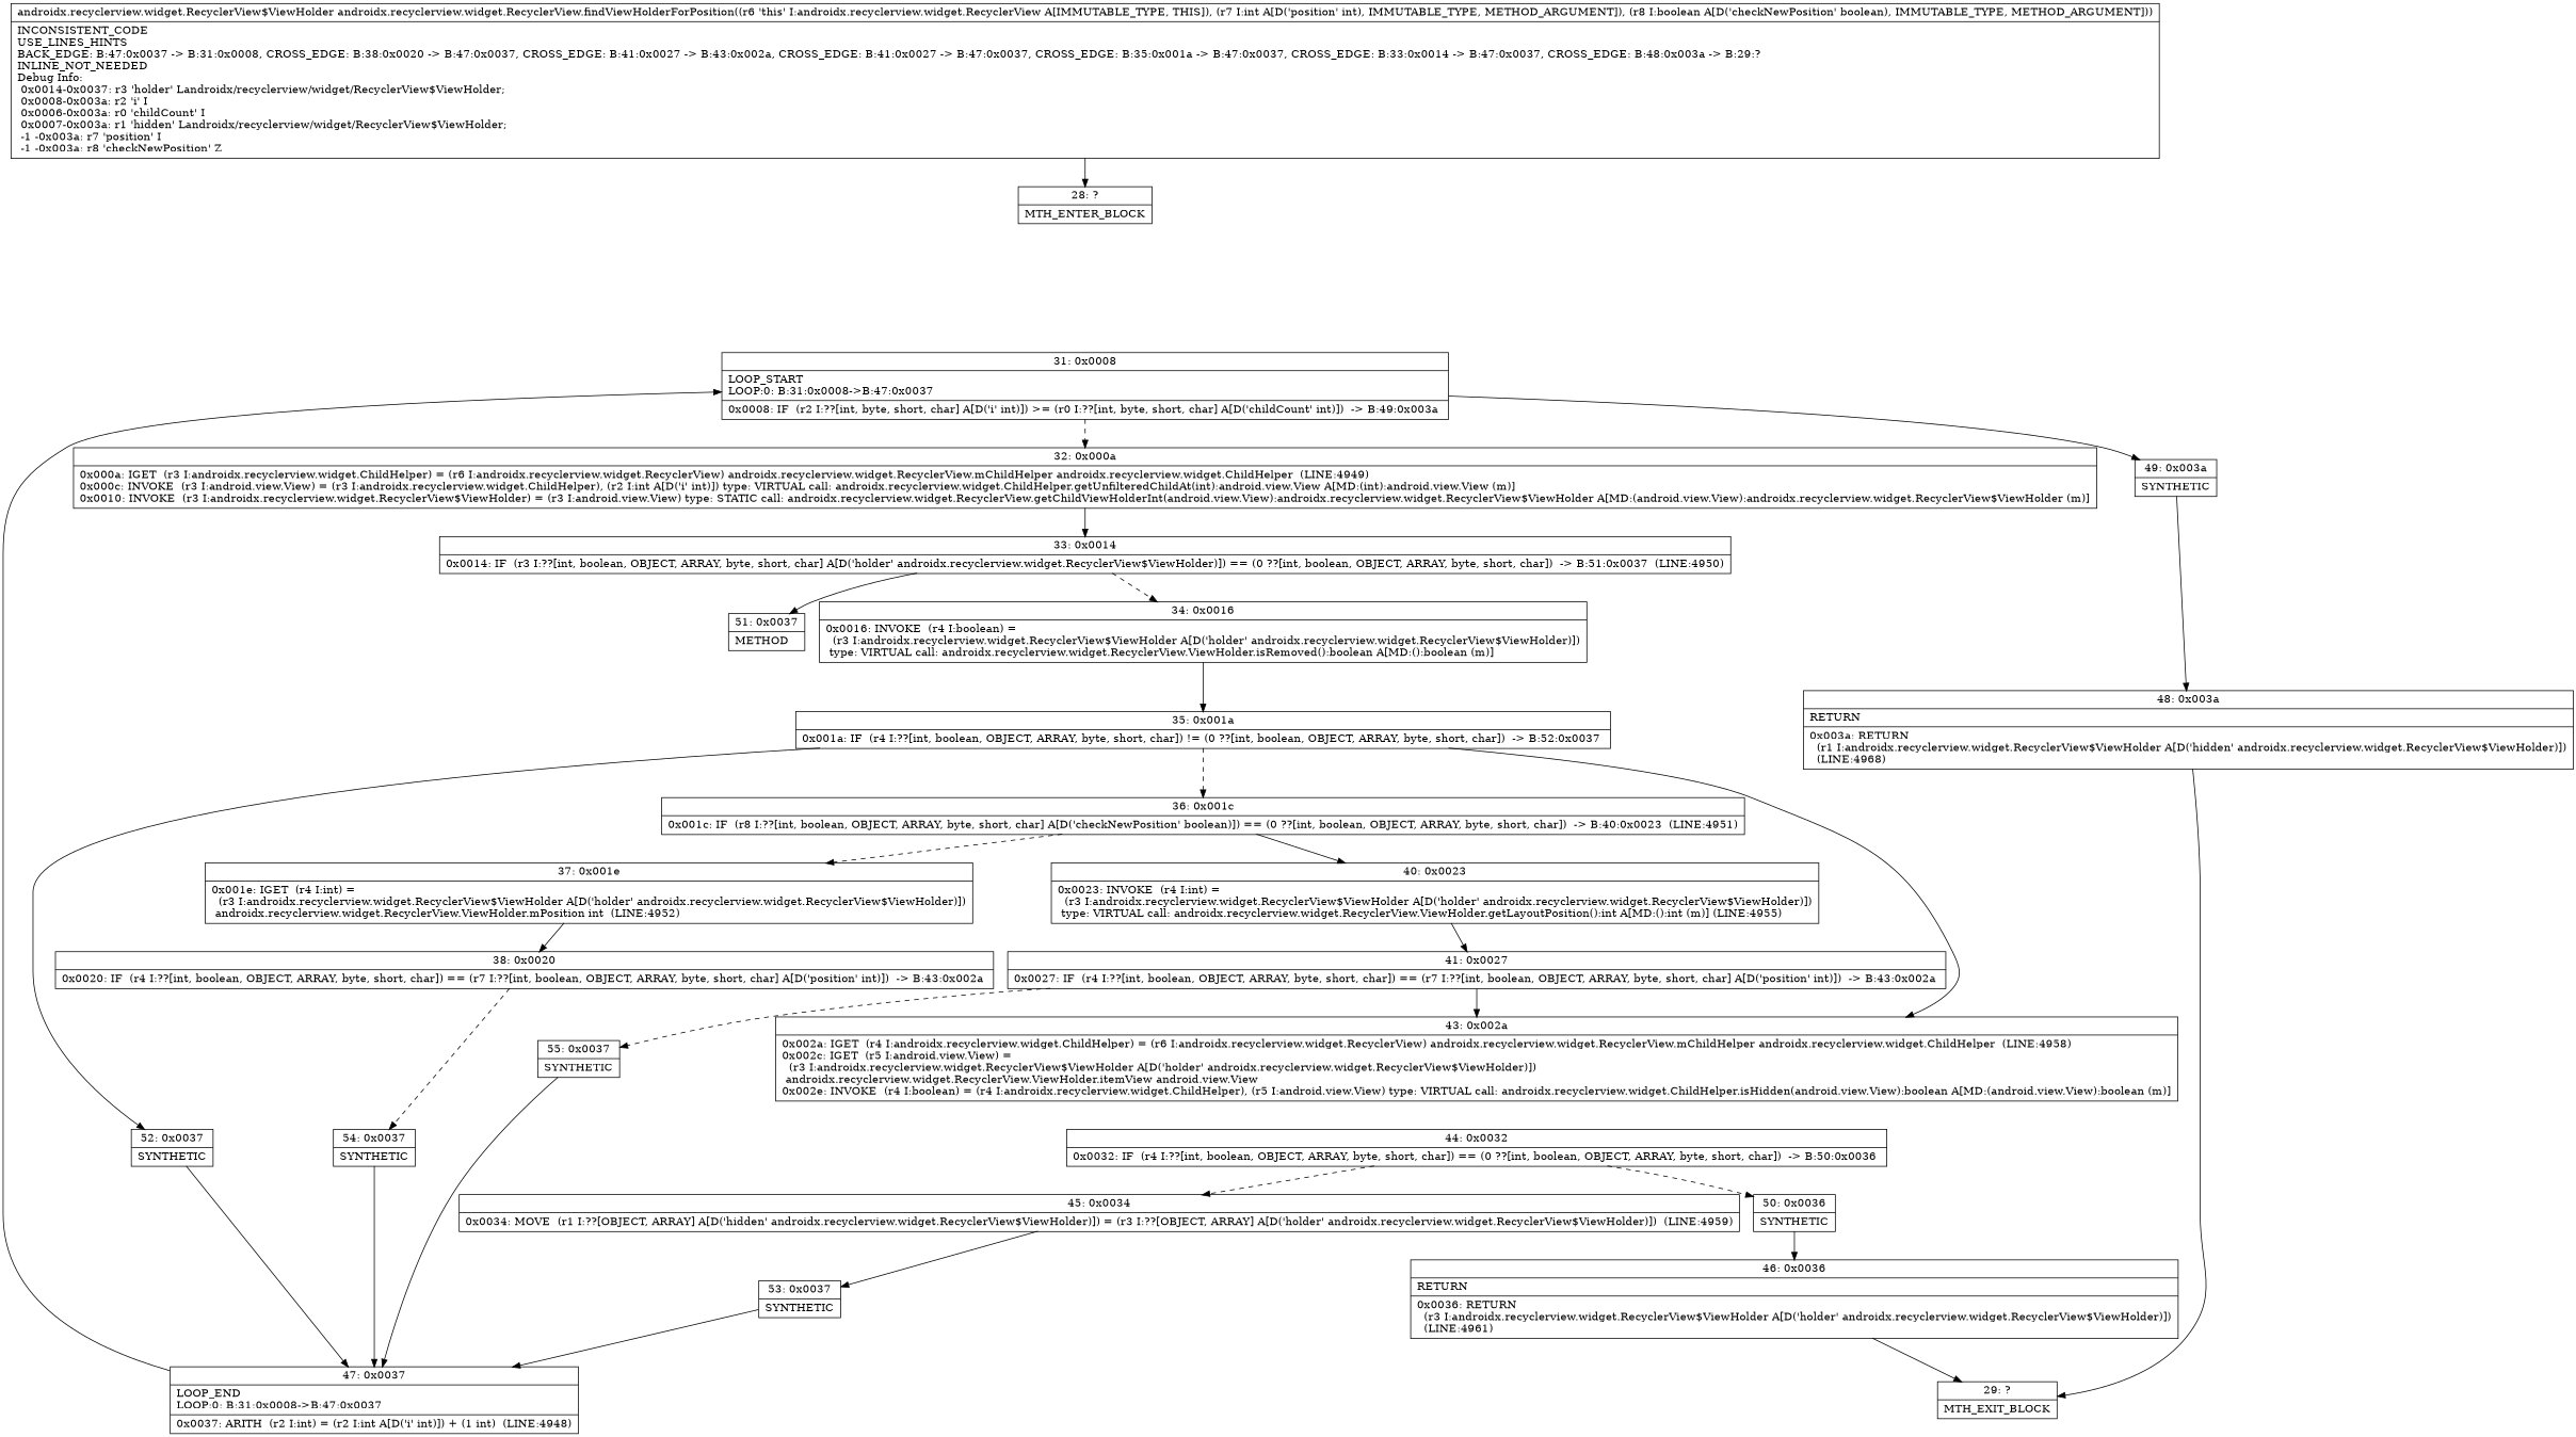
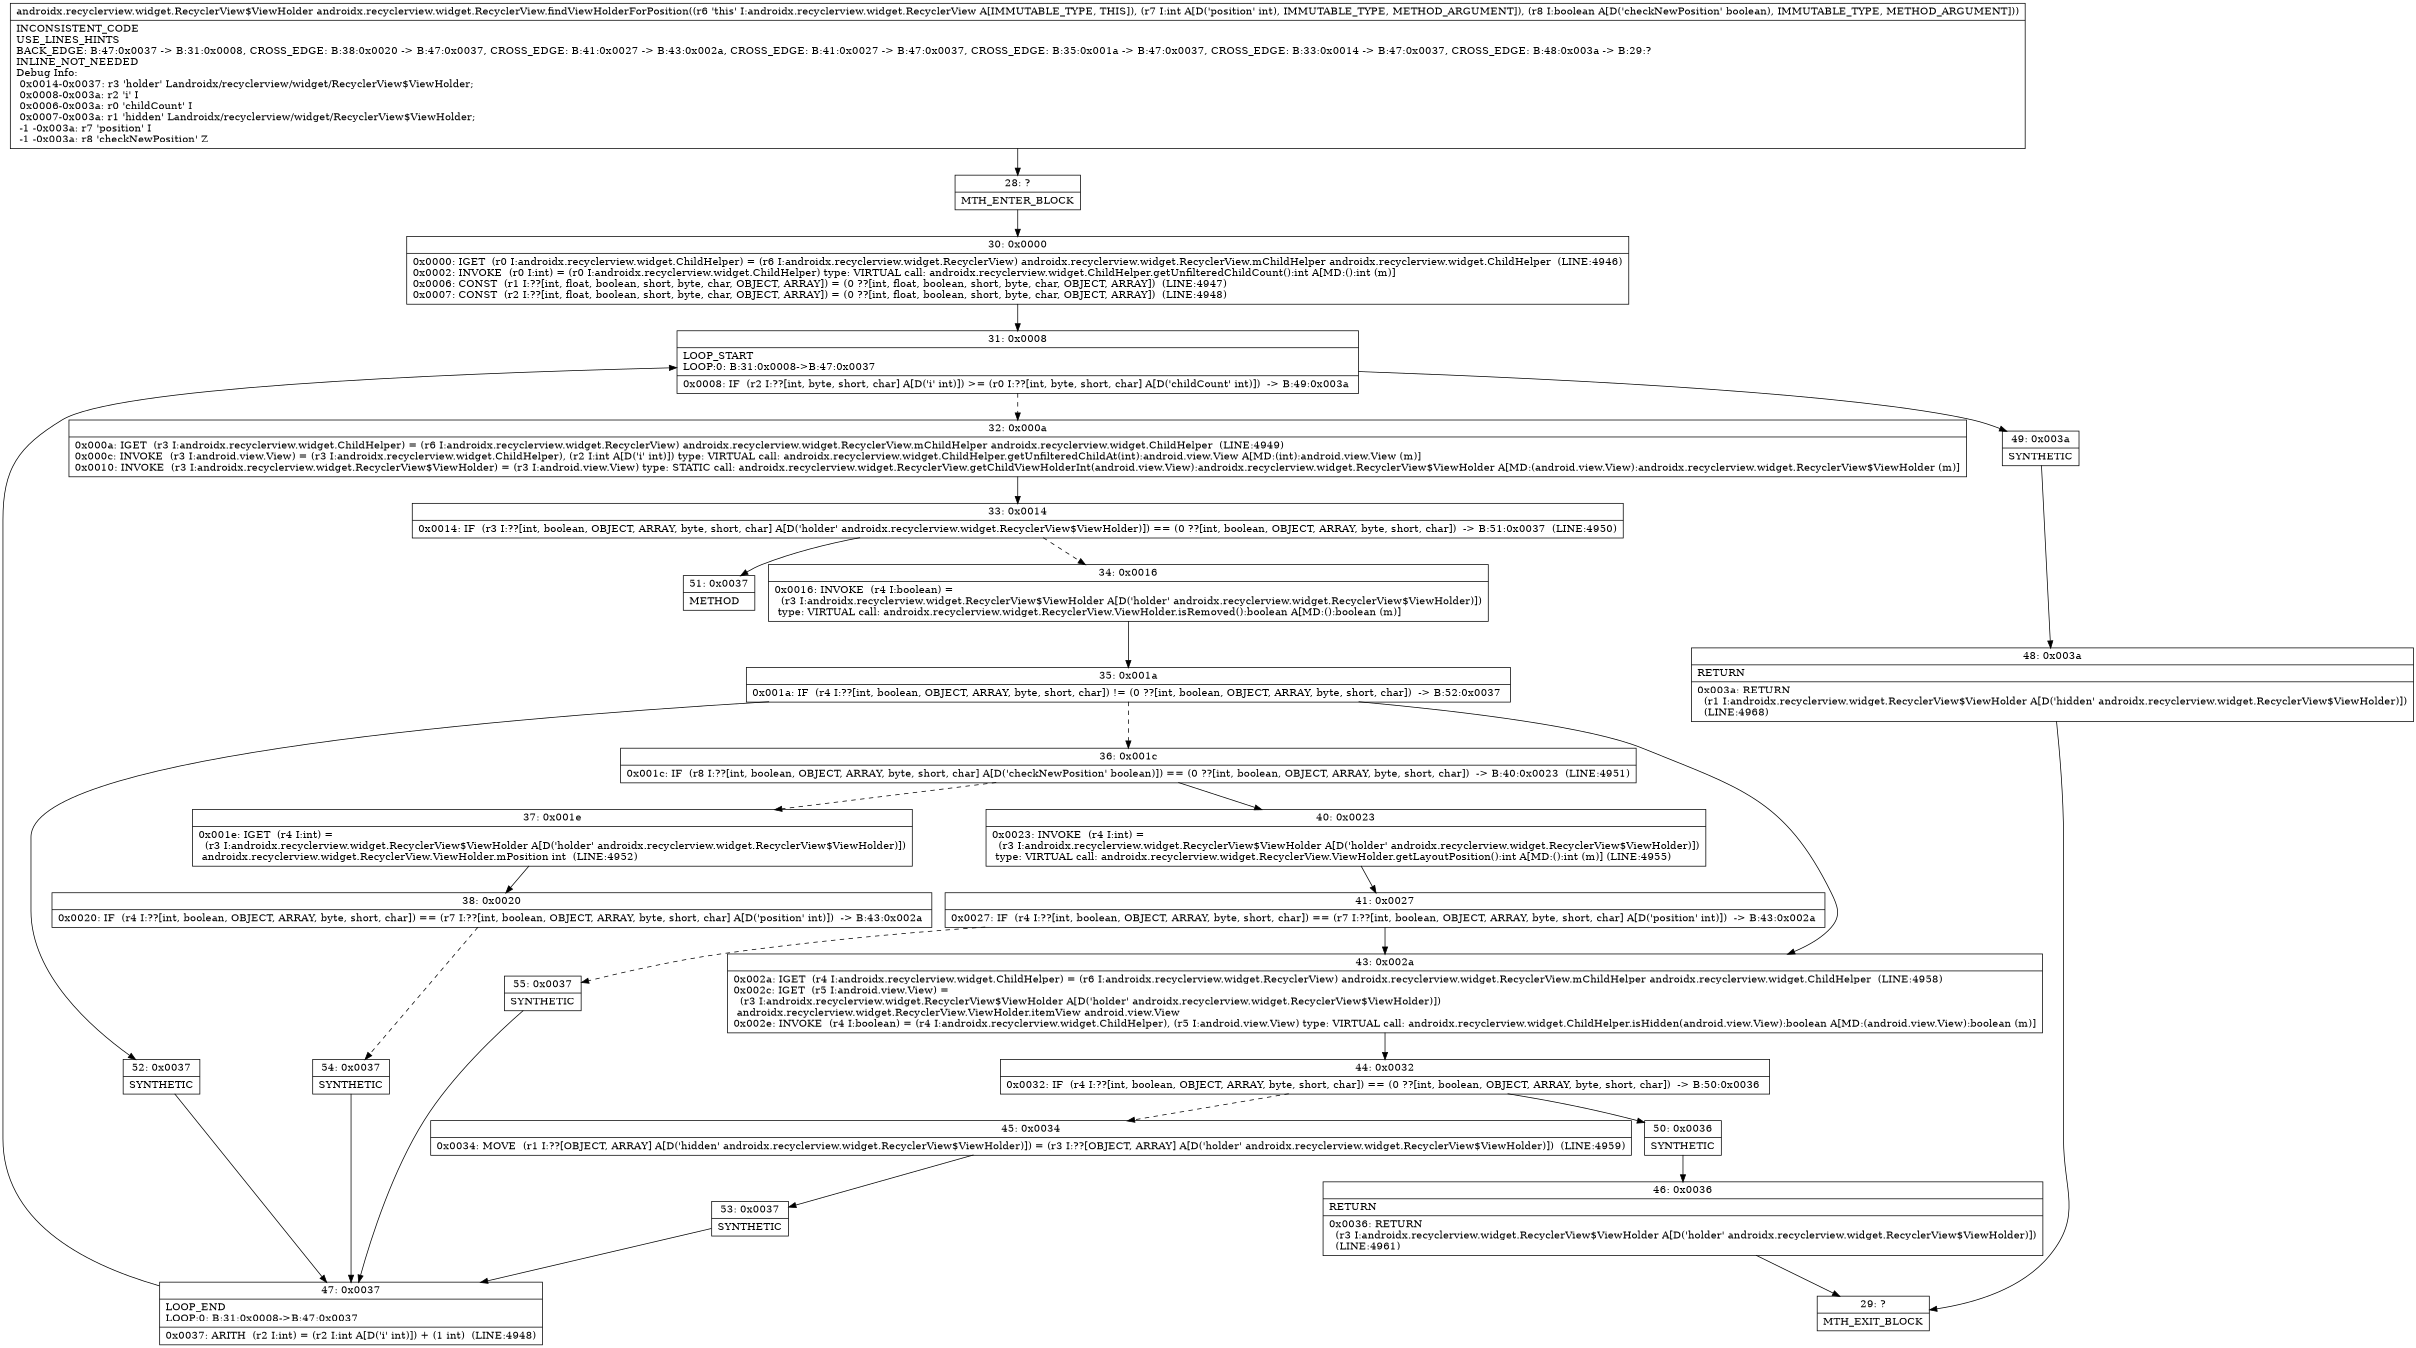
  digraph {
    node [shape=record]
    n1 [label="{28\:\ ?|MTH_ENTER_BLOCK\l}"]
+   n2 [label="{30\:\ 0x0000|0x0000: IGET  (r0 I:androidx.recyclerview.widget.ChildHelper) = (r6 I:androidx.recyclerview.widget.RecyclerView) androidx.recyclerview.widget.RecyclerView.mChildHelper androidx.recyclerview.widget.ChildHelper  (LINE:4946)\l0x0002: INVOKE  (r0 I:int) = (r0 I:androidx.recyclerview.widget.ChildHelper) type: VIRTUAL call: androidx.recyclerview.widget.ChildHelper.getUnfilteredChildCount():int A[MD:():int (m)]\l0x0006: CONST  (r1 I:??[int, float, boolean, short, byte, char, OBJECT, ARRAY]) = (0 ??[int, float, boolean, short, byte, char, OBJECT, ARRAY])  (LINE:4947)\l0x0007: CONST  (r2 I:??[int, float, boolean, short, byte, char, OBJECT, ARRAY]) = (0 ??[int, float, boolean, short, byte, char, OBJECT, ARRAY])  (LINE:4948)\l}"]
    n3 [label="{31\:\ 0x0008|LOOP_START\lLOOP:0: B:31:0x0008\-\>B:47:0x0037\l|0x0008: IF  (r2 I:??[int, byte, short, char] A[D('i' int)]) \>= (r0 I:??[int, byte, short, char] A[D('childCount' int)])  \-\> B:49:0x003a \l}"]
    n4 [label="{32\:\ 0x000a|0x000a: IGET  (r3 I:androidx.recyclerview.widget.ChildHelper) = (r6 I:androidx.recyclerview.widget.RecyclerView) androidx.recyclerview.widget.RecyclerView.mChildHelper androidx.recyclerview.widget.ChildHelper  (LINE:4949)\l0x000c: INVOKE  (r3 I:android.view.View) = (r3 I:androidx.recyclerview.widget.ChildHelper), (r2 I:int A[D('i' int)]) type: VIRTUAL call: androidx.recyclerview.widget.ChildHelper.getUnfilteredChildAt(int):android.view.View A[MD:(int):android.view.View (m)]\l0x0010: INVOKE  (r3 I:androidx.recyclerview.widget.RecyclerView$ViewHolder) = (r3 I:android.view.View) type: STATIC call: androidx.recyclerview.widget.RecyclerView.getChildViewHolderInt(android.view.View):androidx.recyclerview.widget.RecyclerView$ViewHolder A[MD:(android.view.View):androidx.recyclerview.widget.RecyclerView$ViewHolder (m)]\l}"]
    n5 [label="{49\:\ 0x003a|SYNTHETIC\l}"]
    n6 [label="{33\:\ 0x0014|0x0014: IF  (r3 I:??[int, boolean, OBJECT, ARRAY, byte, short, char] A[D('holder' androidx.recyclerview.widget.RecyclerView$ViewHolder)]) == (0 ??[int, boolean, OBJECT, ARRAY, byte, short, char])  \-\> B:51:0x0037  (LINE:4950)\l}"]
    n7 [label="{48\:\ 0x003a|RETURN\l|0x003a: RETURN  \l  (r1 I:androidx.recyclerview.widget.RecyclerView$ViewHolder A[D('hidden' androidx.recyclerview.widget.RecyclerView$ViewHolder)])\l  (LINE:4968)\l}"]
    n8 [label="{34\:\ 0x0016|0x0016: INVOKE  (r4 I:boolean) = \l  (r3 I:androidx.recyclerview.widget.RecyclerView$ViewHolder A[D('holder' androidx.recyclerview.widget.RecyclerView$ViewHolder)])\l type: VIRTUAL call: androidx.recyclerview.widget.RecyclerView.ViewHolder.isRemoved():boolean A[MD:():boolean (m)]\l}"]
    n9 [label="{51\:\ 0x0037|METHOD\l}"]
    n10 [label="{35\:\ 0x001a|0x001a: IF  (r4 I:??[int, boolean, OBJECT, ARRAY, byte, short, char]) != (0 ??[int, boolean, OBJECT, ARRAY, byte, short, char])  \-\> B:52:0x0037 \l}"]
    n11 [label="{36\:\ 0x001c|0x001c: IF  (r8 I:??[int, boolean, OBJECT, ARRAY, byte, short, char] A[D('checkNewPosition' boolean)]) == (0 ??[int, boolean, OBJECT, ARRAY, byte, short, char])  \-\> B:40:0x0023  (LINE:4951)\l}"]
    n12 [label="{52\:\ 0x0037|SYNTHETIC\l}"]
    n13 [label="{43\:\ 0x002a|0x002a: IGET  (r4 I:androidx.recyclerview.widget.ChildHelper) = (r6 I:androidx.recyclerview.widget.RecyclerView) androidx.recyclerview.widget.RecyclerView.mChildHelper androidx.recyclerview.widget.ChildHelper  (LINE:4958)\l0x002c: IGET  (r5 I:android.view.View) = \l  (r3 I:androidx.recyclerview.widget.RecyclerView$ViewHolder A[D('holder' androidx.recyclerview.widget.RecyclerView$ViewHolder)])\l androidx.recyclerview.widget.RecyclerView.ViewHolder.itemView android.view.View \l0x002e: INVOKE  (r4 I:boolean) = (r4 I:androidx.recyclerview.widget.ChildHelper), (r5 I:android.view.View) type: VIRTUAL call: androidx.recyclerview.widget.ChildHelper.isHidden(android.view.View):boolean A[MD:(android.view.View):boolean (m)]\l}"]
    n14 [label="{37\:\ 0x001e|0x001e: IGET  (r4 I:int) = \l  (r3 I:androidx.recyclerview.widget.RecyclerView$ViewHolder A[D('holder' androidx.recyclerview.widget.RecyclerView$ViewHolder)])\l androidx.recyclerview.widget.RecyclerView.ViewHolder.mPosition int  (LINE:4952)\l}"]
    n15 [label="{40\:\ 0x0023|0x0023: INVOKE  (r4 I:int) = \l  (r3 I:androidx.recyclerview.widget.RecyclerView$ViewHolder A[D('holder' androidx.recyclerview.widget.RecyclerView$ViewHolder)])\l type: VIRTUAL call: androidx.recyclerview.widget.RecyclerView.ViewHolder.getLayoutPosition():int A[MD:():int (m)] (LINE:4955)\l}"]
    n16 [label="{47\:\ 0x0037|LOOP_END\lLOOP:0: B:31:0x0008\-\>B:47:0x0037\l|0x0037: ARITH  (r2 I:int) = (r2 I:int A[D('i' int)]) + (1 int)  (LINE:4948)\l}"]
    n17 [label="{38\:\ 0x0020|0x0020: IF  (r4 I:??[int, boolean, OBJECT, ARRAY, byte, short, char]) == (r7 I:??[int, boolean, OBJECT, ARRAY, byte, short, char] A[D('position' int)])  \-\> B:43:0x002a \l}"]
    n18 [label="{41\:\ 0x0027|0x0027: IF  (r4 I:??[int, boolean, OBJECT, ARRAY, byte, short, char]) == (r7 I:??[int, boolean, OBJECT, ARRAY, byte, short, char] A[D('position' int)])  \-\> B:43:0x002a \l}"]
    n19 [label="{54\:\ 0x0037|SYNTHETIC\l}"]
    n20 [label="{44\:\ 0x0032|0x0032: IF  (r4 I:??[int, boolean, OBJECT, ARRAY, byte, short, char]) == (0 ??[int, boolean, OBJECT, ARRAY, byte, short, char])  \-\> B:50:0x0036 \l}"]
    n21 [label="{45\:\ 0x0034|0x0034: MOVE  (r1 I:??[OBJECT, ARRAY] A[D('hidden' androidx.recyclerview.widget.RecyclerView$ViewHolder)]) = (r3 I:??[OBJECT, ARRAY] A[D('holder' androidx.recyclerview.widget.RecyclerView$ViewHolder)])  (LINE:4959)\l}"]
    n22 [label="{50\:\ 0x0036|SYNTHETIC\l}"]
    n23 [label="{53\:\ 0x0037|SYNTHETIC\l}"]
    n24 [label="{46\:\ 0x0036|RETURN\l|0x0036: RETURN  \l  (r3 I:androidx.recyclerview.widget.RecyclerView$ViewHolder A[D('holder' androidx.recyclerview.widget.RecyclerView$ViewHolder)])\l  (LINE:4961)\l}"]
    n25 [label="{29\:\ ?|MTH_EXIT_BLOCK\l}"]
    n26 [label="{55\:\ 0x0037|SYNTHETIC\l}"]
    n27 [label="{androidx.recyclerview.widget.RecyclerView$ViewHolder androidx.recyclerview.widget.RecyclerView.findViewHolderForPosition((r6 'this' I:androidx.recyclerview.widget.RecyclerView A[IMMUTABLE_TYPE, THIS]), (r7 I:int A[D('position' int), IMMUTABLE_TYPE, METHOD_ARGUMENT]), (r8 I:boolean A[D('checkNewPosition' boolean), IMMUTABLE_TYPE, METHOD_ARGUMENT]))  | INCONSISTENT_CODE\lUSE_LINES_HINTS\lBACK_EDGE: B:47:0x0037 \-\> B:31:0x0008, CROSS_EDGE: B:38:0x0020 \-\> B:47:0x0037, CROSS_EDGE: B:41:0x0027 \-\> B:43:0x002a, CROSS_EDGE: B:41:0x0027 \-\> B:47:0x0037, CROSS_EDGE: B:35:0x001a \-\> B:47:0x0037, CROSS_EDGE: B:33:0x0014 \-\> B:47:0x0037, CROSS_EDGE: B:48:0x003a \-\> B:29:?\lINLINE_NOT_NEEDED\lDebug Info:\l  0x0014\-0x0037: r3 'holder' Landroidx\/recyclerview\/widget\/RecyclerView$ViewHolder;\l  0x0008\-0x003a: r2 'i' I\l  0x0006\-0x003a: r0 'childCount' I\l  0x0007\-0x003a: r1 'hidden' Landroidx\/recyclerview\/widget\/RecyclerView$ViewHolder;\l  \-1 \-0x003a: r7 'position' I\l  \-1 \-0x003a: r8 'checkNewPosition' Z\l}"]
+   n1 -> n2
+   n2 -> n3
    n3 -> n4 [style=dashed]
    n3 -> n5
    n4 -> n6
    n5 -> n7
    n6 -> n8 [style=dashed]
    n6 -> n9
    n7 -> n25
    n8 -> n10
    n10 -> n11 [style=dashed]
    n10 -> n12
    n10 -> n13
    n11 -> n14 [style=dashed]
    n11 -> n15
    n12 -> n16
+   n13 -> n20
    n14 -> n17
    n15 -> n18
    n16 -> n3
    n17 -> n19 [style=dashed]
    n18 -> n13
    n18 -> n26 [style=dashed]
    n19 -> n16
    n20 -> n21 [style=dashed]
-   n20 -> n22 [style=dashed]
+   n20 -> n22
    n21 -> n23
    n22 -> n24
    n23 -> n16
    n24 -> n25
    n26 -> n16
    n27 -> n1
  }
